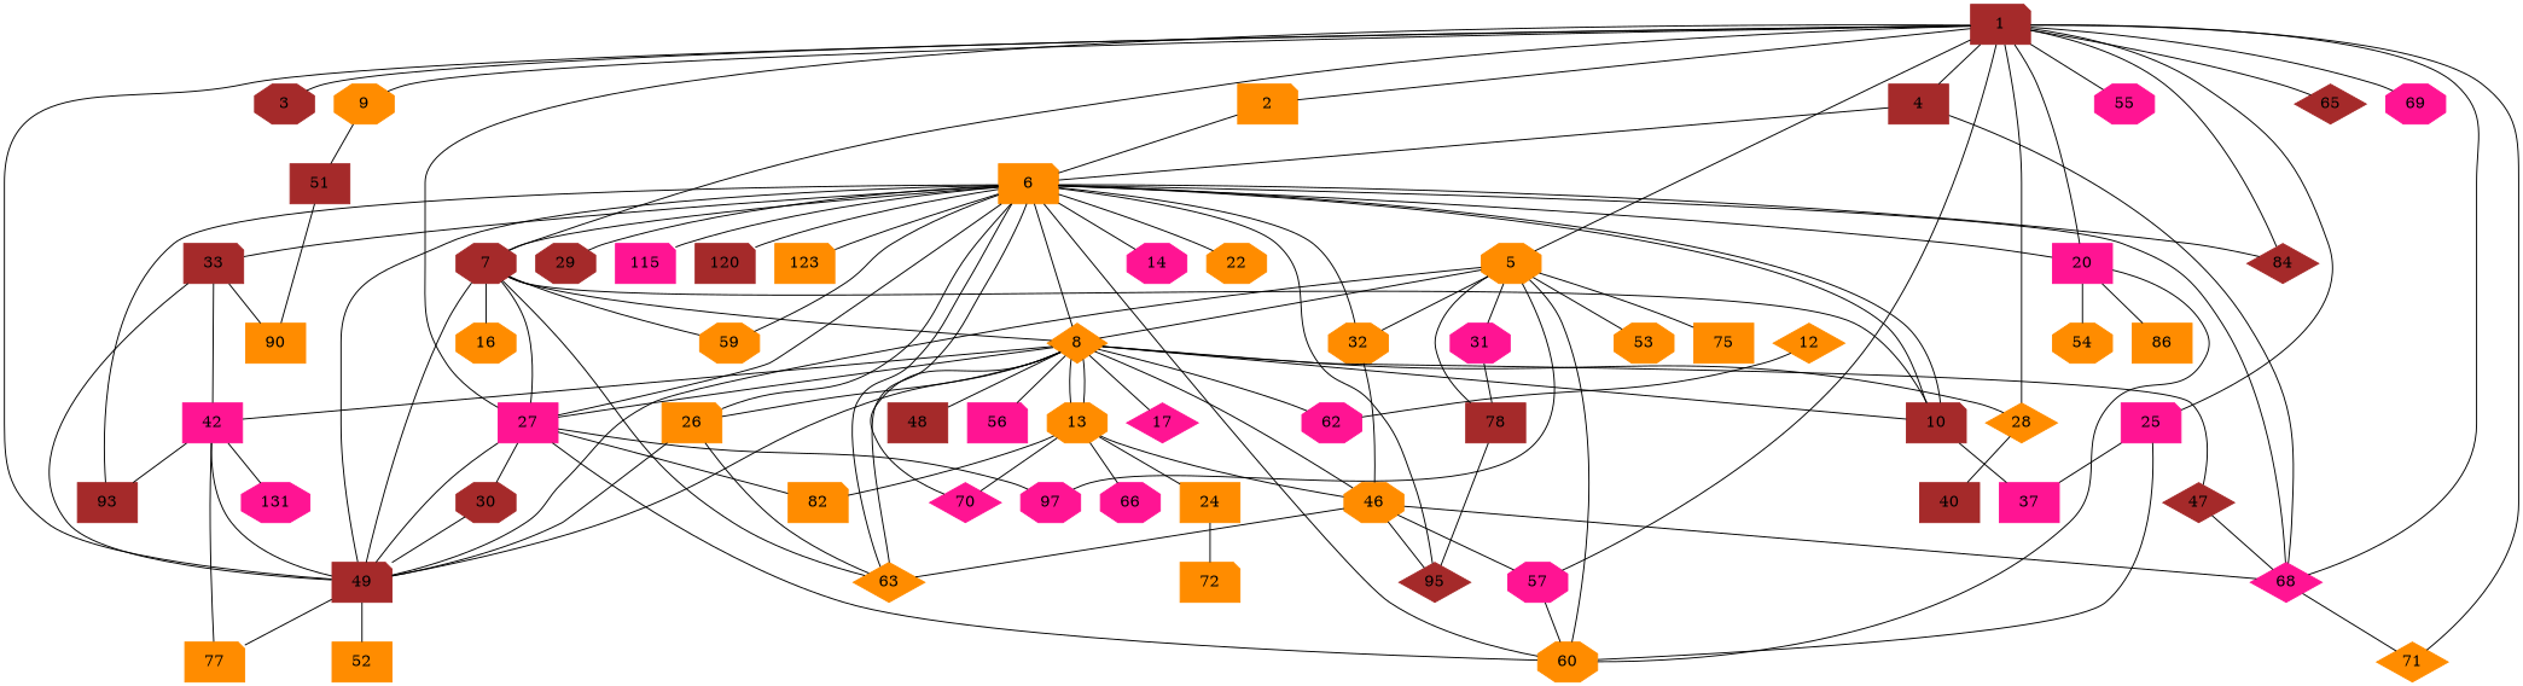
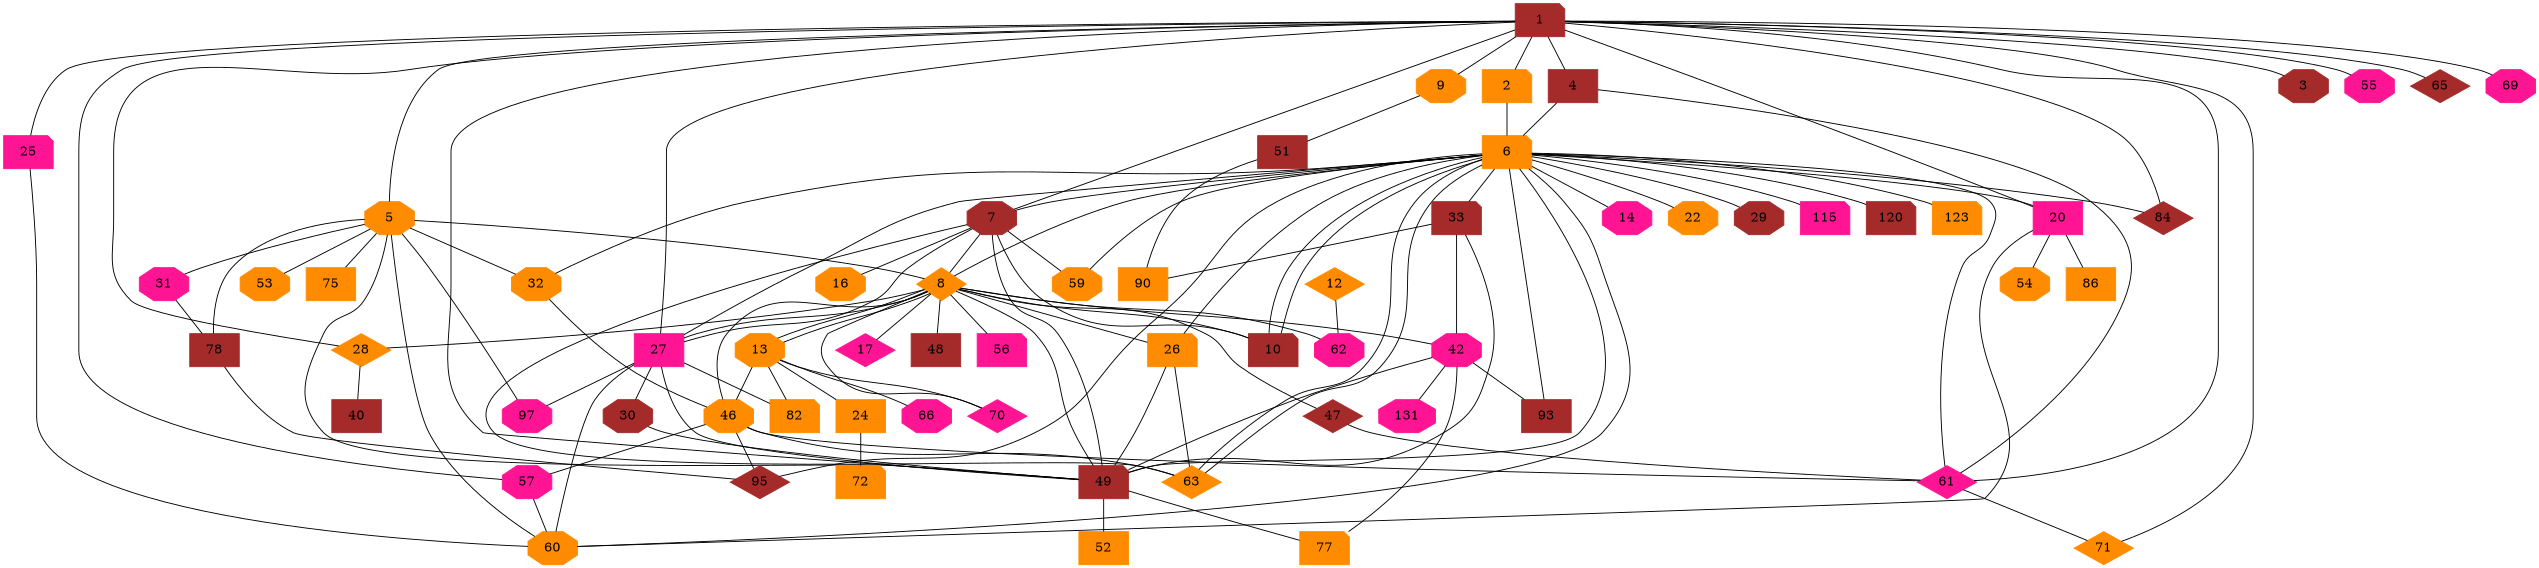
  graph {
    node [color=darkorange shape=octagon style=filled]
    1 [color=brown shape=note super="+19"]
    2 [shape=note]
    3 [color=brown]
    4 [color=brown shape=box super="+15"]
    5
    7 [color=brown super="+111+11"]
    9 [super="+73"]
    20 [color=deeppink shape=box super="+94+21+67"]
    25 [color=deeppink shape=note super="+41"]
    27 [color=deeppink shape=box super="+43+112+108+50"]
    28 [shape=diamond]
    49 [color=brown shape=note super="+58"]
    55 [color=deeppink]
    57 [color=deeppink]
-   61 [color=deeppink shape=diamond super="+109" label=68]
+   61 [color=deeppink shape=diamond super="+109"]
    65 [color=brown shape=diamond]
    69 [color=deeppink]
    71 [shape=diamond]
    84 [color=brown shape=diamond]
    6 [shape=note]
    8 [shape=diamond super="+18+74+38+39+100+98+36+35+23"]
    31 [color=deeppink]
    32
    53
    60 [super="+89"]
    75 [shape=box]
    78 [color=brown shape=box super="+79"]
    97 [color=deeppink]
    10 [color=brown shape=note]
    59
    63 [shape=diamond super="+110+117"]
    16
    51 [color=brown shape=box]
    54
    86 [shape=box super="+101"]
-   37 [color=deeppink shape=box]
    82 [shape=note]
    30 [color=brown super="+80"]
    40 [color=brown shape=box]
    77 [shape=note super="+87"]
    52 [shape=box]
    14 [color=deeppink super="+83"]
    22 [super="+88"]
    26 [shape=note super="+44+34"]
    29 [color=brown]
    33 [color=brown shape=note]
    93 [color=brown shape=box super="+116"]
    95 [color=brown shape=diamond super="+126"]
    115 [color=deeppink shape=note]
    120 [color=brown shape=note]
    123 [shape=note]
    13
    17 [color=deeppink shape=diamond]
-   42 [color=deeppink shape=box super="+64"]
+   42 [color=deeppink super="+64"]
    46 [super="+125+85"]
    47 [color=brown shape=diamond]
    48 [color=brown shape=box]
    56 [color=deeppink shape=note]
    70 [color=deeppink shape=diamond]
    62 [color=deeppink]
    90 [shape=box]
    12 [shape=diamond]
    24 [shape=box super="+122+45"]
    66 [color=deeppink]
    131 [color=deeppink]
    72 [shape=note]
    1 -- 2
    1 -- 3
    1 -- 4
    1 -- 5
    1 -- 7
    1 -- 9
    1 -- 20
    1 -- 25
    1 -- 27
    1 -- 28
    1 -- 49
    1 -- 55
    1 -- 57
    1 -- 61
    1 -- 65
    1 -- 69
    1 -- 71
    1 -- 84
    2 -- 6
    4 -- 61
    4 -- 6
    5 -- 49
    5 -- 8
    5 -- 31
    5 -- 32
    5 -- 53
    5 -- 60
    5 -- 75
    5 -- 78
    5 -- 97
    7 -- 27
    7 -- 49
    7 -- 8
    7 -- 10
    7 -- 59
    7 -- 63
    7 -- 16
    9 -- 51
    20 -- 60
    20 -- 54
    20 -- 86
    25 -- 60
-   25 -- 37
    27 -- 49
    27 -- 60
    27 -- 97
    27 -- 82
    27 -- 30
    28 -- 40
    49 -- 77
    49 -- 52
    57 -- 60
    61 -- 71
    6 -- 7
    6 -- 20
    6 -- 27
    6 -- 49 [weight=2]
    6 -- 61
    6 -- 84
    6 -- 8
    6 -- 32
    6 -- 60
    6 -- 10
    6 -- 10
    6 -- 59
    6 -- 63
    6 -- 63
    6 -- 14
    6 -- 22
    6 -- 26
    6 -- 29
    6 -- 33
    6 -- 93
    6 -- 95 [weight=2]
    6 -- 115
    6 -- 120
    6 -- 123
    8 -- 27
    8 -- 28
    8 -- 49
    8 -- 10
    8 -- 26 [weight=2]
    8 -- 13 [weight=2]
    8 -- 13
    8 -- 17
    8 -- 42
    8 -- 46
    8 -- 47
    8 -- 48
    8 -- 56
    8 -- 70
    8 -- 62
    31 -- 78
    32 -- 46
    78 -- 95
-   10 -- 37
    51 -- 90
    30 -- 49
    26 -- 49
    26 -- 63
    33 -- 49
    33 -- 42
    33 -- 90
    13 -- 82
    13 -- 46
    13 -- 70
    13 -- 24
    13 -- 66
    42 -- 49
    42 -- 77
    42 -- 93
    42 -- 131
    46 -- 57
    46 -- 61
    46 -- 63
    46 -- 95
    47 -- 61
    12 -- 62
    24 -- 72
  }
